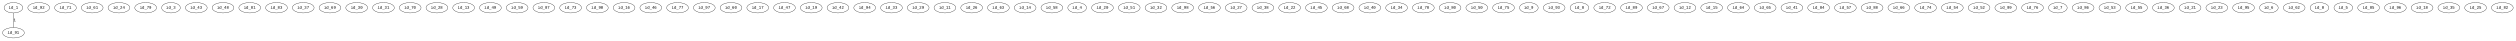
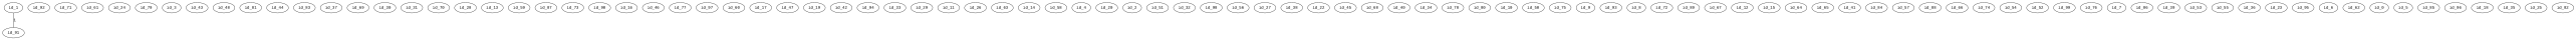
  graph {
    fontname="Liberation Mono"
    node [fontname="Liberation Mono"]
    id_1
    id_91
    id_92
    id_71
    id_61
    id_24
    id_79
    id_3
    id_43
    id_48
    id_81
+   id_44
    id_83
    id_37
    id_69
    id_30
    id_31
    id_70
    id_28
    id_13
-   id_49
    id_59
    id_87
    id_73
    id_90
    id_16
    id_46
    id_77
    id_97
    id_60
    id_17
    id_47
    id_19
    id_42
    id_94
    id_33
    id_29
    id_11
    id_26
    id_63
    id_14
    id_58
    id_4
    id_20
+   id_2
    id_51
    id_32
    id_98
    id_56
    id_27
    id_38
    id_22
    id_45
    id_68
    id_40
    id_34
    id_78
    id_80
+   id_10
    id_50
    id_75
    id_9
    id_93
    id_8
    id_72
    id_89
    id_67
    id_12
    id_15
    id_64
    id_65
    id_41
    id_84
    id_57
    id_88
    id_66
    id_74
    id_54
    id_52
    id_99
    id_76
    id_7
    id_86
+   id_39
    id_53
    id_55
    id_36
-   id_21
    id_23
    id_95
    id_6
    id_62
    id_0
    id_5
    id_85
    id_96
    id_18
    id_35
    id_25
    id_82
    id_1 -- id_91 [label=1 fontname="Liberation Mono"]
  }
